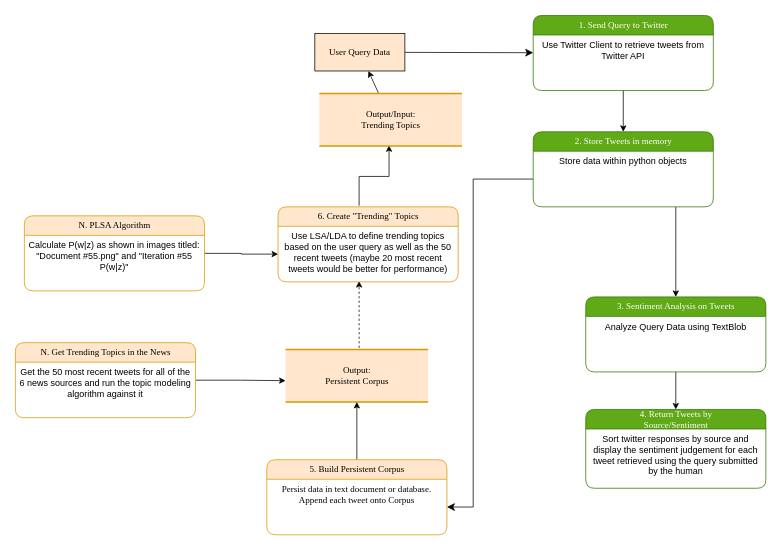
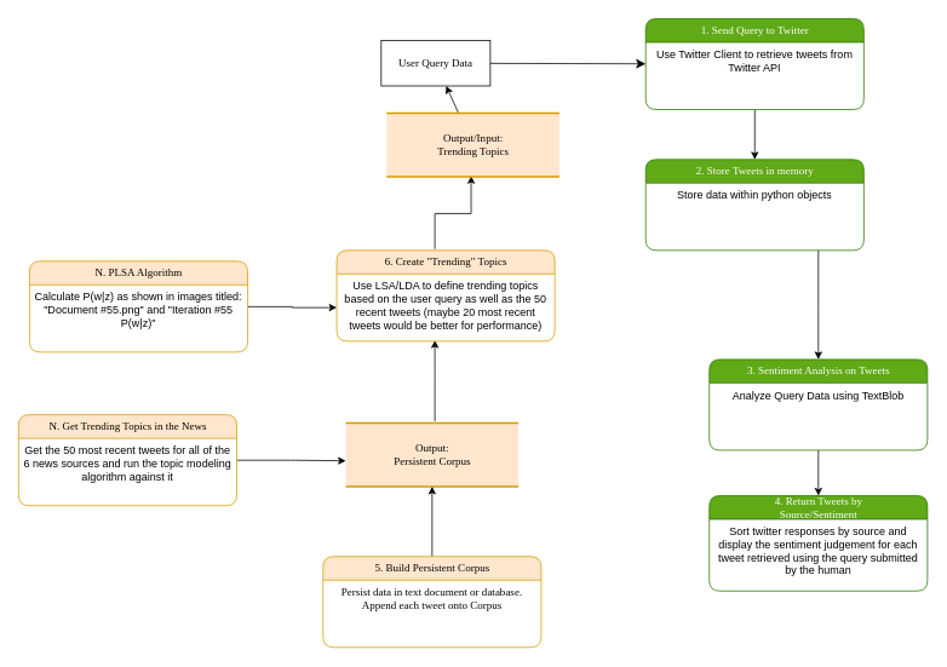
  <mxCell id="0" />
  <mxCell id="1" parent="0" />
- <mxCell id="2" value="" style="edgeStyle=orthogonalEdgeStyle;rounded=0;orthogonalLoop=1;jettySize=auto;html=1;exitX=0.516;exitY=-0.029;exitDx=0;exitDy=0;exitPerimeter=0;entryX=0.45;entryY=0.986;entryDx=0;entryDy=0;entryPerimeter=0;dashed=1;" parent="1" source="3" target="21" edge="1"><mxGeometry relative="1" as="geometry"><mxPoint x="476" y="435" as="sourcePoint" /><mxPoint x="479" y="385" as="targetPoint" /></mxGeometry></mxCell>
+ <mxCell id="2" value="" style="edgeStyle=orthogonalEdgeStyle;rounded=0;orthogonalLoop=1;jettySize=auto;html=1;exitX=0.516;exitY=-0.029;exitDx=0;exitDy=0;exitPerimeter=0;entryX=0.45;entryY=0.986;entryDx=0;entryDy=0;entryPerimeter=0;" parent="1" source="3" target="21" edge="1"><mxGeometry relative="1" as="geometry"><mxPoint x="476" y="435" as="sourcePoint" /><mxPoint x="479" y="385" as="targetPoint" /></mxGeometry></mxCell>
  <mxCell id="3" value="Output:&lt;br&gt;Persistent Corpus" style="html=1;rounded=0;shadow=0;comic=0;labelBackgroundColor=none;strokeWidth=2;fontFamily=Verdana;fontSize=12;align=center;shape=mxgraph.ios7ui.horLines;fillColor=#ffe6cc;strokeColor=#d79b00;" parent="1" vertex="1"><mxGeometry x="380" y="465" width="190" height="70" as="geometry" /></mxCell>
  <mxCell id="4" style="html=1;labelBackgroundColor=none;startFill=0;startSize=8;endFill=1;endSize=8;fontFamily=Verdana;fontSize=12;" parent="1" source="6" target="9" edge="1"><mxGeometry relative="1" as="geometry" /></mxCell>
  <mxCell id="5" value="" style="edgeStyle=none;html=1;startArrow=classic;startFill=1;endArrow=none;endFill=0;" parent="1" source="6" target="22" edge="1"><mxGeometry relative="1" as="geometry" /></mxCell>
- <mxCell id="6" value="User Query Data" style="whiteSpace=wrap;html=1;rounded=0;shadow=0;comic=0;labelBackgroundColor=none;strokeWidth=1;fontFamily=Verdana;fontSize=12;align=center;fillColor=#ffe6cc;" parent="1" vertex="1"><mxGeometry x="419" y="44" width="120" height="50" as="geometry" /></mxCell>
- <mxCell id="7" style="edgeStyle=elbowEdgeStyle;html=1;labelBackgroundColor=none;startFill=0;startSize=8;endFill=1;endSize=8;fontFamily=Verdana;fontSize=12;rounded=0;exitX=0;exitY=0.5;exitDx=0;exitDy=0;" parent="1" source="18" target="25" edge="1"><mxGeometry relative="1" as="geometry"><Array as="points"><mxPoint x="630" y="265" /><mxPoint x="510" y="285" /><mxPoint x="490" y="335" /></Array><mxPoint x="510" y="315" as="targetPoint" /></mxGeometry></mxCell>
+ <mxCell id="6" value="User Query Data" style="whiteSpace=wrap;html=1;rounded=0;shadow=0;comic=0;labelBackgroundColor=none;strokeWidth=1;fontFamily=Verdana;fontSize=12;align=center;" parent="1" vertex="1"><mxGeometry x="419" y="44" width="120" height="50" as="geometry" /></mxCell>
  <mxCell id="8" style="edgeStyle=orthogonalEdgeStyle;rounded=0;orthogonalLoop=1;jettySize=auto;html=1;entryX=0.5;entryY=0;entryDx=0;entryDy=0;startArrow=none;startFill=0;endArrow=classic;endFill=1;" parent="1" source="9" target="17" edge="1"><mxGeometry relative="1" as="geometry" /></mxCell>
  <mxCell id="9" value="1. Send Query to Twitter" style="swimlane;html=1;fontStyle=0;childLayout=stackLayout;horizontal=1;startSize=26;fillColor=#60a917;horizontalStack=0;resizeParent=1;resizeLast=0;collapsible=1;marginBottom=0;swimlaneFillColor=#ffffff;align=center;rounded=1;shadow=0;comic=0;labelBackgroundColor=none;strokeWidth=1;fontFamily=Verdana;fontSize=12;strokeColor=#2D7600;fontColor=#ffffff;" parent="1" vertex="1"><mxGeometry x="710" y="20" width="240" height="100" as="geometry" /></mxCell>
  <mxCell id="10" value="Use Twitter Client to retrieve tweets from Twitter API" style="text;html=1;strokeColor=none;fillColor=none;spacingLeft=4;spacingRight=4;whiteSpace=wrap;overflow=hidden;rotatable=0;points=[[0,0.5],[1,0.5]];portConstraint=eastwest;align=center;" parent="9" vertex="1"><mxGeometry y="26" width="240" height="74" as="geometry" /></mxCell>
  <mxCell id="11" style="edgeStyle=orthogonalEdgeStyle;rounded=0;orthogonalLoop=1;jettySize=auto;html=1;entryX=0.5;entryY=0;entryDx=0;entryDy=0;" parent="1" source="12" target="14" edge="1"><mxGeometry relative="1" as="geometry"><mxPoint x="900" y="550" as="targetPoint" /></mxGeometry></mxCell>
  <mxCell id="12" value="3. Sentiment Analysis on Tweets" style="swimlane;html=1;fontStyle=0;childLayout=stackLayout;horizontal=1;startSize=26;fillColor=#60a917;horizontalStack=0;resizeParent=1;resizeLast=0;collapsible=1;marginBottom=0;swimlaneFillColor=#ffffff;align=center;rounded=1;shadow=0;comic=0;labelBackgroundColor=none;strokeWidth=1;fontFamily=Verdana;fontSize=12;fontColor=#ffffff;strokeColor=#2D7600;" parent="1" vertex="1"><mxGeometry x="780" y="395" width="240" height="100" as="geometry" /></mxCell>
  <mxCell id="13" value="Analyze Query Data using TextBlob" style="text;html=1;strokeColor=none;fillColor=none;spacingLeft=4;spacingRight=4;whiteSpace=wrap;overflow=hidden;rotatable=0;points=[[0,0.5],[1,0.5]];portConstraint=eastwest;align=center;" parent="12" vertex="1"><mxGeometry y="26" width="240" height="74" as="geometry" /></mxCell>
  <mxCell id="14" value="4. Return Tweets by&lt;br&gt;Source/Sentiment" style="swimlane;html=1;fontStyle=0;childLayout=stackLayout;horizontal=1;startSize=26;fillColor=#60a917;horizontalStack=0;resizeParent=1;resizeLast=0;collapsible=1;marginBottom=0;swimlaneFillColor=#ffffff;align=center;rounded=1;shadow=0;comic=0;labelBackgroundColor=none;strokeWidth=1;fontFamily=Verdana;fontSize=12;fontColor=#ffffff;strokeColor=#2D7600;" parent="1" vertex="1"><mxGeometry x="780" y="545" width="240" height="105" as="geometry" /></mxCell>
  <mxCell id="15" value="Sort twitter responses by source and display the sentiment judgement for each tweet retrieved using the query submitted by the human" style="text;html=1;strokeColor=none;fillColor=none;spacingLeft=4;spacingRight=4;whiteSpace=wrap;overflow=hidden;rotatable=0;points=[[0,0.5],[1,0.5]];portConstraint=eastwest;align=center;" parent="14" vertex="1"><mxGeometry y="26" width="240" height="74" as="geometry" /></mxCell>
  <mxCell id="16" style="edgeStyle=elbowEdgeStyle;rounded=0;orthogonalLoop=1;jettySize=auto;html=1;entryX=0.5;entryY=0;entryDx=0;entryDy=0;startArrow=none;startFill=0;endArrow=classic;endFill=1;" parent="1" source="17" target="12" edge="1"><mxGeometry relative="1" as="geometry" /></mxCell>
  <mxCell id="17" value="2. Store Tweets in memory" style="swimlane;html=1;fontStyle=0;childLayout=stackLayout;horizontal=1;startSize=26;fillColor=#60a917;horizontalStack=0;resizeParent=1;resizeLast=0;collapsible=1;marginBottom=0;swimlaneFillColor=#ffffff;align=center;rounded=1;shadow=0;comic=0;labelBackgroundColor=none;strokeWidth=1;fontFamily=Verdana;fontSize=12;fontColor=#ffffff;strokeColor=#2D7600;" parent="1" vertex="1"><mxGeometry x="710" y="175" width="240" height="100" as="geometry" /></mxCell>
  <mxCell id="18" value="Store data within python objects" style="text;html=1;strokeColor=none;fillColor=none;spacingLeft=4;spacingRight=4;whiteSpace=wrap;overflow=hidden;rotatable=0;points=[[0,0.5],[1,0.5]];portConstraint=eastwest;align=center;" parent="17" vertex="1"><mxGeometry y="26" width="240" height="74" as="geometry" /></mxCell>
  <mxCell id="19" style="edgeStyle=orthogonalEdgeStyle;rounded=0;orthogonalLoop=1;jettySize=auto;html=1;entryX=0.489;entryY=0.986;entryDx=0;entryDy=0;entryPerimeter=0;exitX=0.45;exitY=-0.015;exitDx=0;exitDy=0;exitPerimeter=0;" parent="1" source="20" target="22" edge="1"><mxGeometry relative="1" as="geometry" /></mxCell>
  <mxCell id="20" value="6. Create &quot;Trending&quot; Topics" style="swimlane;html=1;fontStyle=0;childLayout=stackLayout;horizontal=1;startSize=26;fillColor=#ffe6cc;horizontalStack=0;resizeParent=1;resizeLast=0;collapsible=1;marginBottom=0;swimlaneFillColor=#ffffff;align=center;rounded=1;shadow=0;comic=0;labelBackgroundColor=none;strokeWidth=1;fontFamily=Verdana;fontSize=12;strokeColor=#d79b00;" parent="1" vertex="1"><mxGeometry x="370" y="275" width="240" height="100" as="geometry" /></mxCell>
  <mxCell id="21" value="Use LSA/LDA to define trending topics based on the user query as well as the 50 recent tweets (maybe 20 most recent tweets would be better for performance)" style="text;html=1;strokeColor=none;fillColor=none;spacingLeft=4;spacingRight=4;whiteSpace=wrap;overflow=hidden;rotatable=0;points=[[0,0.5],[1,0.5]];portConstraint=eastwest;align=center;" parent="20" vertex="1"><mxGeometry y="26" width="240" height="74" as="geometry" /></mxCell>
  <mxCell id="22" value="Output/Input:&lt;br&gt;Trending Topics" style="html=1;rounded=0;shadow=0;comic=0;labelBackgroundColor=none;strokeWidth=2;fontFamily=Verdana;fontSize=12;align=center;shape=mxgraph.ios7ui.horLines;fillColor=#ffe6cc;strokeColor=#d79b00;" parent="1" vertex="1"><mxGeometry x="425" y="124" width="190" height="70" as="geometry" /></mxCell>
  <mxCell id="23" value="" style="edgeStyle=orthogonalEdgeStyle;html=1;" parent="1" source="24" target="3" edge="1"><mxGeometry relative="1" as="geometry" /></mxCell>
  <mxCell id="24" value="5. Build Persistent Corpus" style="swimlane;html=1;fontStyle=0;childLayout=stackLayout;horizontal=1;startSize=26;fillColor=#ffe6cc;horizontalStack=0;resizeParent=1;resizeLast=0;collapsible=1;marginBottom=0;swimlaneFillColor=#ffffff;align=center;rounded=1;shadow=0;comic=0;labelBackgroundColor=none;strokeWidth=1;fontFamily=Verdana;fontSize=12;strokeColor=#d79b00;" parent="1" vertex="1"><mxGeometry x="355" y="612" width="240" height="100" as="geometry" /></mxCell>
  <mxCell id="25" value="&lt;span style=&quot;font-family: &amp;#34;verdana&amp;#34;&quot;&gt;Persist data in text&amp;nbsp;&lt;/span&gt;&lt;span style=&quot;font-family: &amp;#34;verdana&amp;#34;&quot;&gt;document or database. Append each tweet onto Corpus&lt;/span&gt;" style="text;html=1;strokeColor=none;fillColor=none;spacingLeft=4;spacingRight=4;whiteSpace=wrap;overflow=hidden;rotatable=0;points=[[0,0.5],[1,0.5]];portConstraint=eastwest;align=center;" parent="24" vertex="1"><mxGeometry y="26" width="240" height="74" as="geometry" /></mxCell>
  <mxCell id="26" value="" style="edgeStyle=orthogonalEdgeStyle;html=1;rounded=0;entryX=0;entryY=0.595;entryDx=0;entryDy=0;entryPerimeter=0;" parent="1" source="27" target="3" edge="1"><mxGeometry relative="1" as="geometry" /></mxCell>
  <mxCell id="27" value="N. Get Trending Topics in the News" style="swimlane;html=1;fontStyle=0;childLayout=stackLayout;horizontal=1;startSize=26;fillColor=#ffe6cc;horizontalStack=0;resizeParent=1;resizeLast=0;collapsible=1;marginBottom=0;swimlaneFillColor=#ffffff;align=center;rounded=1;shadow=0;comic=0;labelBackgroundColor=none;strokeWidth=1;fontFamily=Verdana;fontSize=12;strokeColor=#d79b00;" parent="1" vertex="1"><mxGeometry x="20" y="456" width="240" height="100" as="geometry" /></mxCell>
  <mxCell id="28" value="Get the 50 most recent tweets for all of the 6 news sources and run the topic modeling algorithm against it" style="text;html=1;strokeColor=none;fillColor=none;spacingLeft=4;spacingRight=4;whiteSpace=wrap;overflow=hidden;rotatable=0;points=[[0,0.5],[1,0.5]];portConstraint=eastwest;align=center;" parent="27" vertex="1"><mxGeometry y="26" width="240" height="74" as="geometry" /></mxCell>
  <mxCell id="29" value="" style="edgeStyle=orthogonalEdgeStyle;html=1;rounded=0;" edge="1" parent="1" source="30" target="21"><mxGeometry relative="1" as="geometry" /></mxCell>
  <mxCell id="30" value="N. PLSA Algorithm" style="swimlane;html=1;fontStyle=0;childLayout=stackLayout;horizontal=1;startSize=26;fillColor=#ffe6cc;horizontalStack=0;resizeParent=1;resizeLast=0;collapsible=1;marginBottom=0;swimlaneFillColor=#ffffff;align=center;rounded=1;shadow=0;comic=0;labelBackgroundColor=none;strokeWidth=1;fontFamily=Verdana;fontSize=12;strokeColor=#d79b00;" vertex="1" parent="1"><mxGeometry x="32" y="287" width="240" height="100" as="geometry" /></mxCell>
  <mxCell id="31" value="Calculate P(w|z) as shown in images titled: &quot;Document #55.png&quot; and &quot;Iteration #55 P(w|z)&quot;" style="text;html=1;strokeColor=none;fillColor=none;spacingLeft=4;spacingRight=4;whiteSpace=wrap;overflow=hidden;rotatable=0;points=[[0,0.5],[1,0.5]];portConstraint=eastwest;align=center;" vertex="1" parent="30"><mxGeometry y="26" width="240" height="74" as="geometry" /></mxCell>
